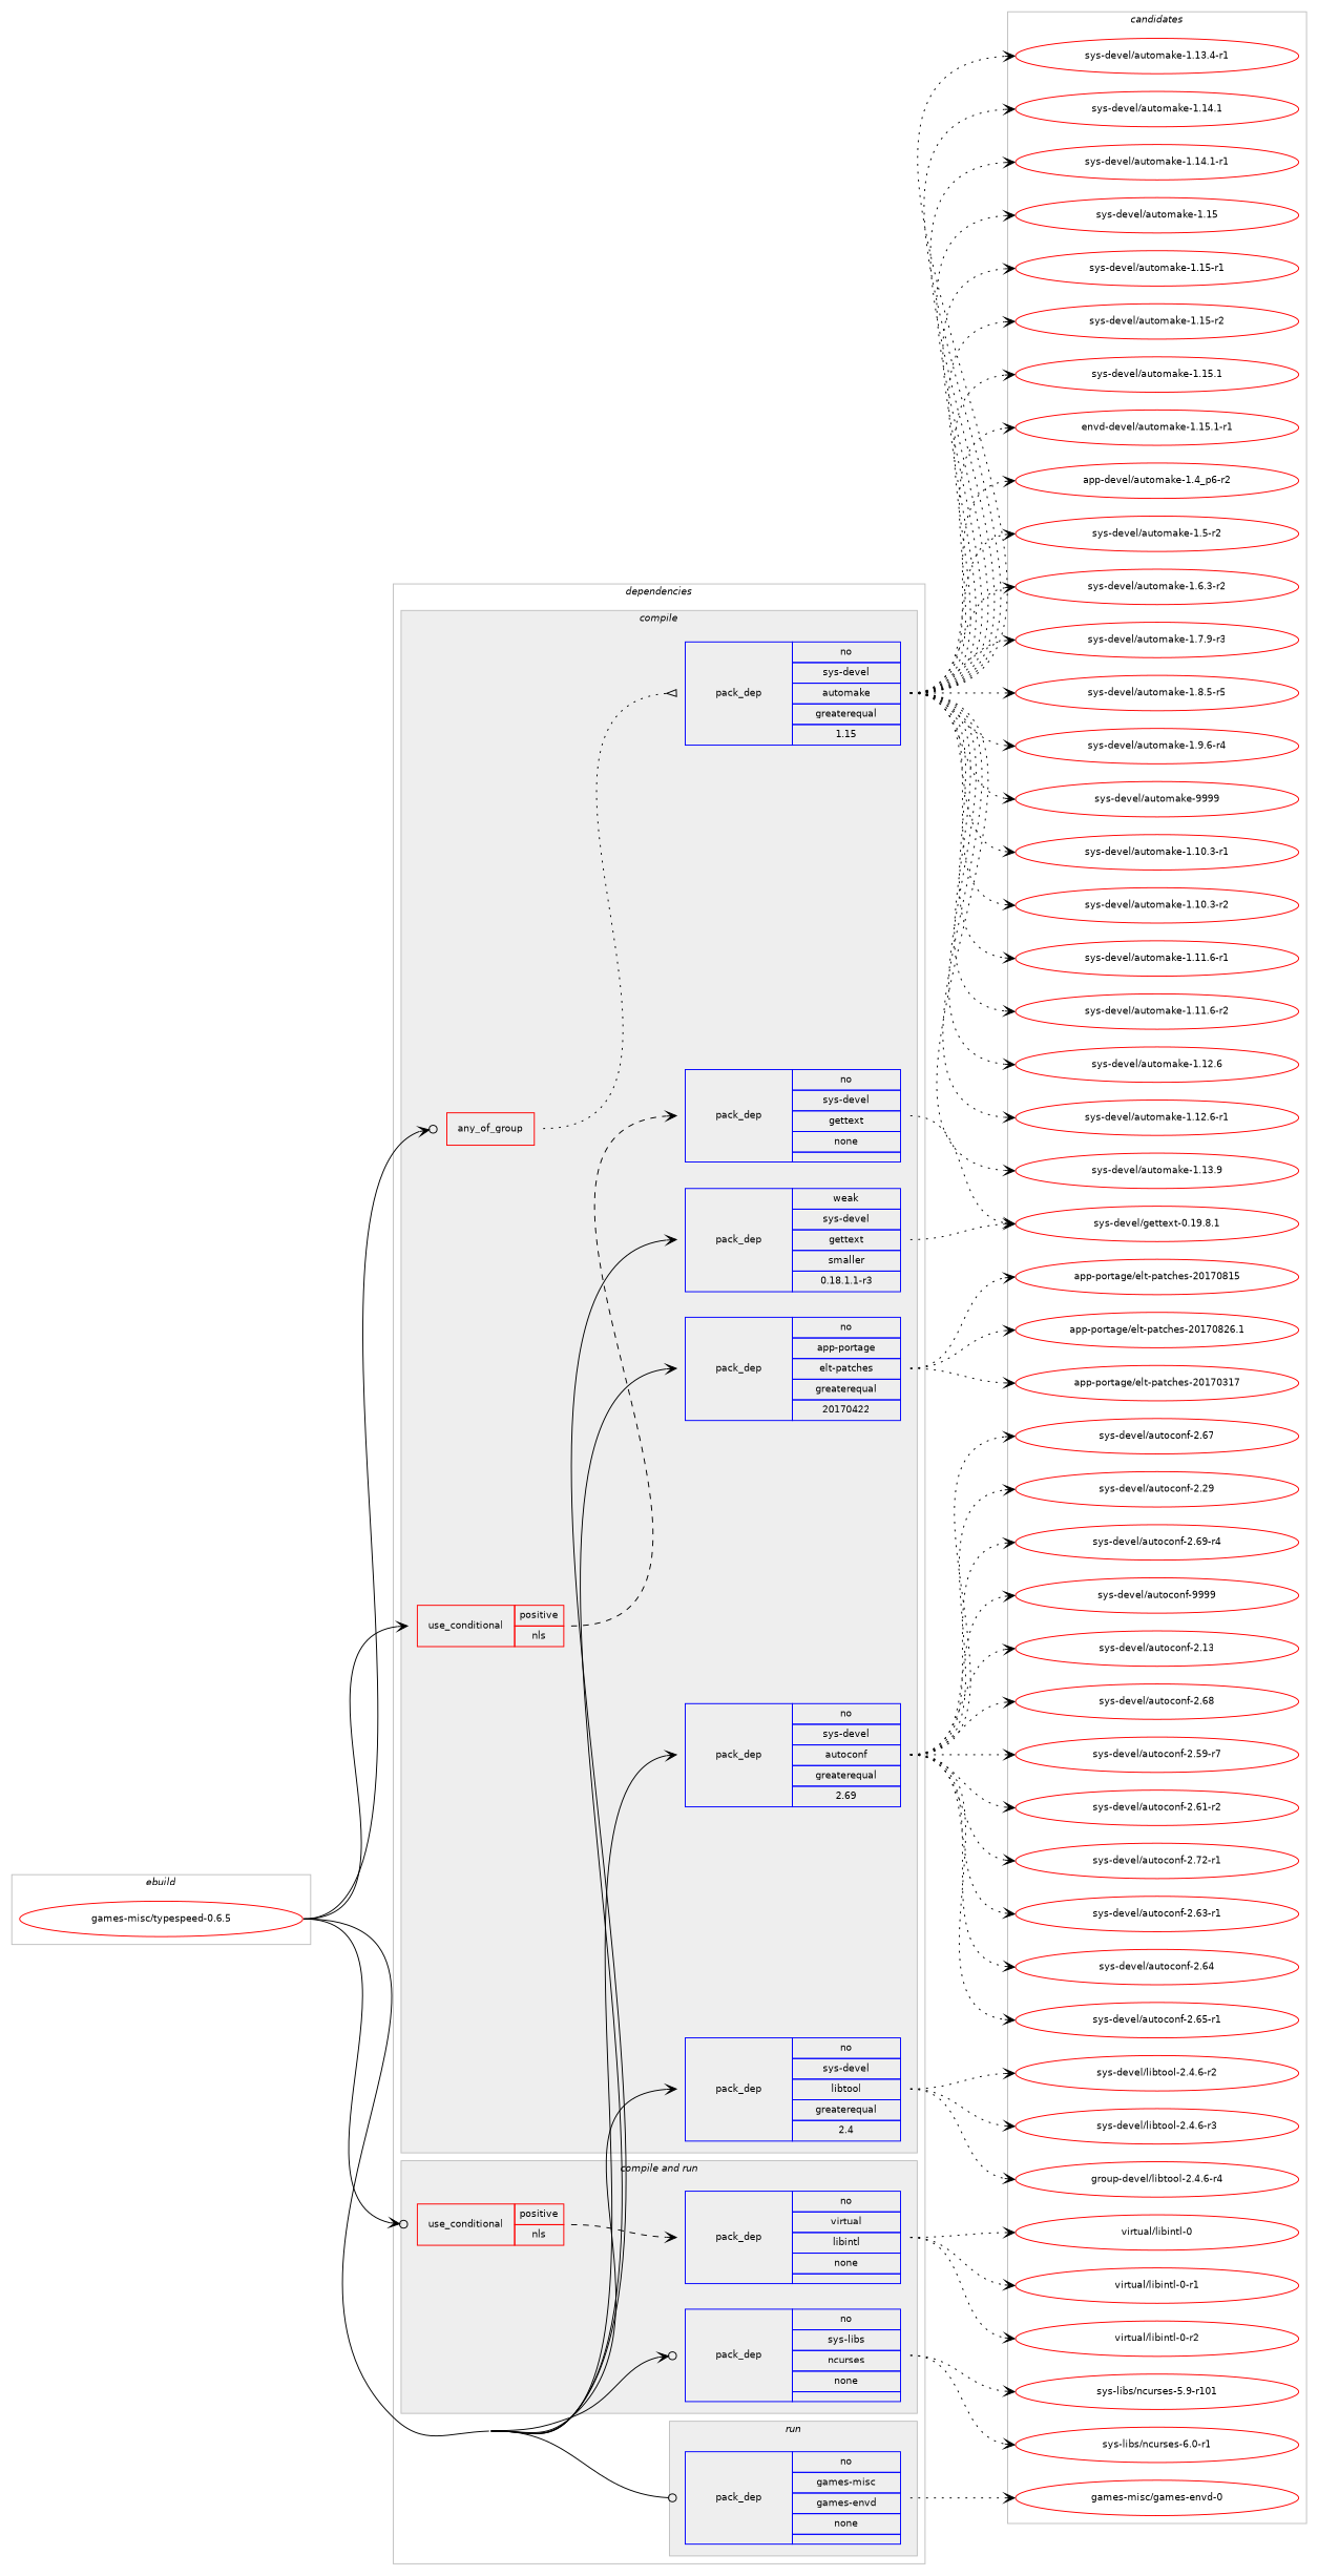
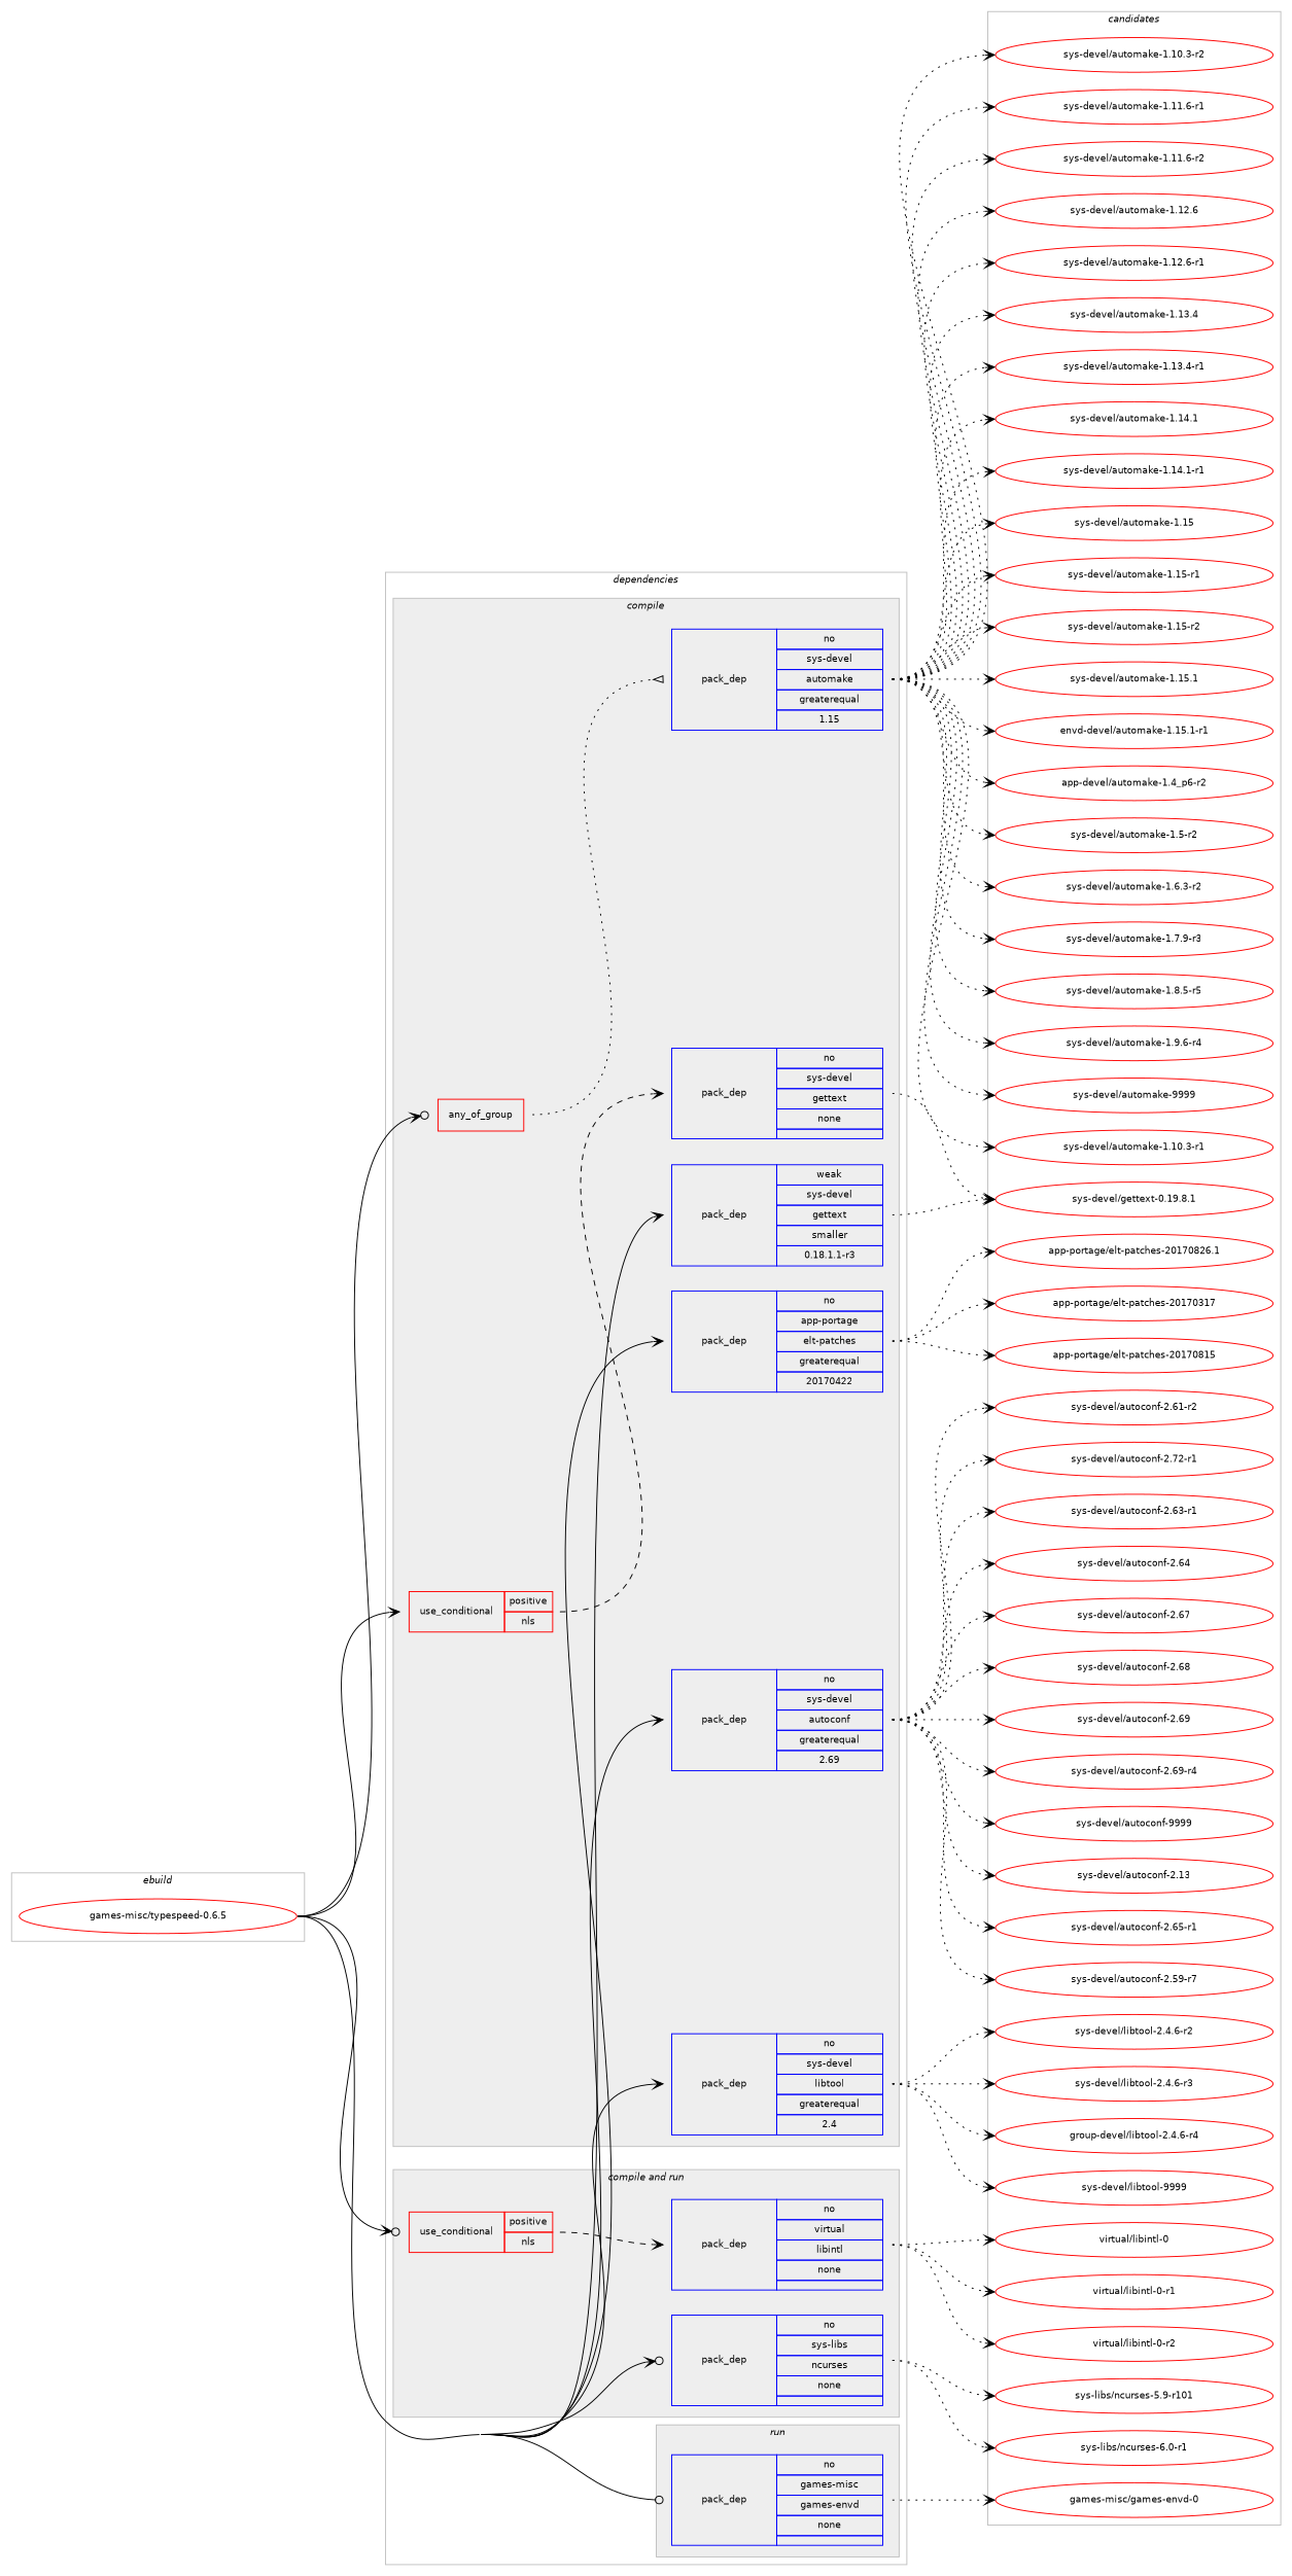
  digraph {
    compound=true
    concentrate=true
    fontname=Helvetica
    fontsize=10
    newrank=true
    rankdir=LR
    ranksep=1.5
    node [color=red fontname=Helvetica fontsize=10]
    edge [arrowhead=vee headport=w style=dotted tailport=e weight=100]
    n1 [label="games-misc/typespeed-0.6.5" width=4]
    n2 [color=blue label=<<TABLE BORDER="0" CELLBORDER="1" CELLSPACING="0" CELLPADDING="4" WIDTH="220"><TR><TD ROWSPAN="6" CELLPADDING="30">pack_dep</TD></TR><TR><TD WIDTH="110">no</TD></TR><TR><TD>sys-devel</TD></TR><TR><TD>automake</TD></TR><TR><TD>greaterequal</TD></TR><TR><TD>1.15</TD></TR></TABLE>> shape=none]
    n3 [label=<<TABLE BORDER="0" CELLBORDER="1" CELLSPACING="0" CELLPADDING="4"><TR><TD CELLPADDING="10">any_of_group</TD></TR></TABLE>> shape=none]
    n4 [color=blue label=<<TABLE BORDER="0" CELLBORDER="1" CELLSPACING="0" CELLPADDING="4" WIDTH="220"><TR><TD ROWSPAN="6" CELLPADDING="30">pack_dep</TD></TR><TR><TD WIDTH="110">no</TD></TR><TR><TD>sys-devel</TD></TR><TR><TD>gettext</TD></TR><TR><TD>none</TD></TR><TR><TD></TD></TR></TABLE>> shape=none]
    n5 [label=<<TABLE BORDER="0" CELLBORDER="1" CELLSPACING="0" CELLPADDING="4"><TR><TD ROWSPAN="3" CELLPADDING="10">use_conditional</TD></TR><TR><TD>positive</TD></TR><TR><TD>nls</TD></TR></TABLE>> shape=none]
    n6 [color=blue label=<<TABLE BORDER="0" CELLBORDER="1" CELLSPACING="0" CELLPADDING="4" WIDTH="220"><TR><TD ROWSPAN="6" CELLPADDING="30">pack_dep</TD></TR><TR><TD WIDTH="110">no</TD></TR><TR><TD>app-portage</TD></TR><TR><TD>elt-patches</TD></TR><TR><TD>greaterequal</TD></TR><TR><TD>20170422</TD></TR></TABLE>> shape=none]
    n7 [color=blue label=<<TABLE BORDER="0" CELLBORDER="1" CELLSPACING="0" CELLPADDING="4" WIDTH="220"><TR><TD ROWSPAN="6" CELLPADDING="30">pack_dep</TD></TR><TR><TD WIDTH="110">no</TD></TR><TR><TD>sys-devel</TD></TR><TR><TD>autoconf</TD></TR><TR><TD>greaterequal</TD></TR><TR><TD>2.69</TD></TR></TABLE>> shape=none]
    n8 [color=blue label=<<TABLE BORDER="0" CELLBORDER="1" CELLSPACING="0" CELLPADDING="4" WIDTH="220"><TR><TD ROWSPAN="6" CELLPADDING="30">pack_dep</TD></TR><TR><TD WIDTH="110">no</TD></TR><TR><TD>sys-devel</TD></TR><TR><TD>libtool</TD></TR><TR><TD>greaterequal</TD></TR><TR><TD>2.4</TD></TR></TABLE>> shape=none]
    n9 [color=blue label=<<TABLE BORDER="0" CELLBORDER="1" CELLSPACING="0" CELLPADDING="4" WIDTH="220"><TR><TD ROWSPAN="6" CELLPADDING="30">pack_dep</TD></TR><TR><TD WIDTH="110">weak</TD></TR><TR><TD>sys-devel</TD></TR><TR><TD>gettext</TD></TR><TR><TD>smaller</TD></TR><TR><TD>0.18.1.1-r3</TD></TR></TABLE>> shape=none]
    n10 [color=blue label=<<TABLE BORDER="0" CELLBORDER="1" CELLSPACING="0" CELLPADDING="4" WIDTH="220"><TR><TD ROWSPAN="6" CELLPADDING="30">pack_dep</TD></TR><TR><TD WIDTH="110">no</TD></TR><TR><TD>games-misc</TD></TR><TR><TD>games-envd</TD></TR><TR><TD>none</TD></TR><TR><TD></TD></TR></TABLE>> shape=none]
    n11 [color=blue label=<<TABLE BORDER="0" CELLBORDER="1" CELLSPACING="0" CELLPADDING="4" WIDTH="220"><TR><TD ROWSPAN="6" CELLPADDING="30">pack_dep</TD></TR><TR><TD WIDTH="110">no</TD></TR><TR><TD>virtual</TD></TR><TR><TD>libintl</TD></TR><TR><TD>none</TD></TR><TR><TD></TD></TR></TABLE>> shape=none]
    n12 [label=<<TABLE BORDER="0" CELLBORDER="1" CELLSPACING="0" CELLPADDING="4"><TR><TD ROWSPAN="3" CELLPADDING="10">use_conditional</TD></TR><TR><TD>positive</TD></TR><TR><TD>nls</TD></TR></TABLE>> shape=none]
    n13 [color=blue label=<<TABLE BORDER="0" CELLBORDER="1" CELLSPACING="0" CELLPADDING="4" WIDTH="220"><TR><TD ROWSPAN="6" CELLPADDING="30">pack_dep</TD></TR><TR><TD WIDTH="110">no</TD></TR><TR><TD>sys-libs</TD></TR><TR><TD>ncurses</TD></TR><TR><TD>none</TD></TR><TR><TD></TD></TR></TABLE>> shape=none]
    n14 [label="sys-devel/automake-1.10.3-r1" width=4]
    n15 [label="sys-devel/automake-1.10.3-r2" width=4]
    n16 [label="sys-devel/automake-1.11.6-r1" width=4]
    n17 [label="sys-devel/automake-1.11.6-r2" width=4]
    n18 [label="sys-devel/automake-1.12.6" width=4]
    n19 [label="sys-devel/automake-1.12.6-r1" width=4]
-   n20 [label="sys-devel/automake-1.13.9" width=4]
+   n20 [label="sys-devel/automake-1.13.4" width=4]
    n21 [label="sys-devel/automake-1.13.4-r1" width=4]
    n22 [label="sys-devel/automake-1.14.1" width=4]
    n23 [label="sys-devel/automake-1.14.1-r1" width=4]
    n24 [label="sys-devel/automake-1.15" width=4]
    n25 [label="sys-devel/automake-1.15-r1" width=4]
    n26 [label="sys-devel/automake-1.15-r2" width=4]
    n27 [label="sys-devel/automake-1.15.1" width=4]
    n28 [label="envd-devel/automake-1.15.1-r1" width=4]
    n29 [label="app-devel/automake-1.4_p6-r2" width=4]
    n30 [label="sys-devel/automake-1.5-r2" width=4]
    n31 [label="sys-devel/automake-1.6.3-r2" width=4]
    n32 [label="sys-devel/automake-1.7.9-r3" width=4]
    n33 [label="sys-devel/automake-1.8.5-r5" width=4]
    n34 [label="sys-devel/automake-1.9.6-r4" width=4]
    n35 [label="sys-devel/automake-9999" width=4]
    n36 [label="sys-devel/gettext-0.19.8.1" width=4]
    n37 [label="app-portage/elt-patches-20170317" width=4]
    n38 [label="app-portage/elt-patches-20170815" width=4]
    n39 [label="app-portage/elt-patches-20170826.1" width=4]
    n40 [label="sys-devel/autoconf-2.13" width=4]
    n41 [label="sys-devel/autoconf-2.59-r7" width=4]
    n42 [label="sys-devel/autoconf-2.61-r2" width=4]
    n43 [label="sys-devel/autoconf-2.72-r1" width=4]
    n44 [label="sys-devel/autoconf-2.63-r1" width=4]
    n45 [label="sys-devel/autoconf-2.64" width=4]
    n46 [label="sys-devel/autoconf-2.65-r1" width=4]
    n47 [label="sys-devel/autoconf-2.67" width=4]
    n48 [label="sys-devel/autoconf-2.68" width=4]
-   n49 [label="sys-devel/autoconf-2.29" width=4]
+   n49 [label="sys-devel/autoconf-2.69" width=4]
    n50 [label="sys-devel/autoconf-2.69-r4" width=4]
    n51 [label="sys-devel/autoconf-9999" width=4]
    n52 [label="sys-devel/libtool-2.4.6-r2" width=4]
    n53 [label="sys-devel/libtool-2.4.6-r3" width=4]
    n54 [label="group-devel/libtool-2.4.6-r4" width=4]
+   n55 [label="sys-devel/libtool-9999" width=4]
    n56 [label="virtual/libintl-0" width=4]
    n57 [label="virtual/libintl-0-r1" width=4]
    n58 [label="virtual/libintl-0-r2" width=4]
    n59 [label="sys-libs/ncurses-5.9-r101" width=4]
    n60 [label="sys-libs/ncurses-6.0-r1" width=4]
    n61 [label="games-misc/games-envd-0" width=4]
    subgraph cluster_1 {
      color=gray
      label=<<i>ebuild</i>>
      rank=same
      n1
    }
    subgraph cluster_2 {
      color=gray
      label=<<i>dependencies</i>>
      subgraph cluster_3 {
        color=gray
        fillcolor="#eeeeee"
        label=<<i>compile</i>>
        style=filled
        subgraph sub_4 {
          color=gray
          fillcolor="#eeeeee"
          label=<<i>compile</i>>
          style=filled
          n3
          subgraph sub_5 {
            color=gray
            fillcolor="#eeeeee"
            label=<<i>compile</i>>
            style=filled
            n2
          }
        }
        subgraph sub_6 {
          color=gray
          fillcolor="#eeeeee"
          label=<<i>compile</i>>
          style=filled
          n5
          subgraph sub_7 {
            color=gray
            fillcolor="#eeeeee"
            label=<<i>compile</i>>
            style=filled
            n4
          }
        }
        subgraph sub_8 {
          color=gray
          fillcolor="#eeeeee"
          label=<<i>compile</i>>
          style=filled
          n6
        }
        subgraph sub_9 {
          color=gray
          fillcolor="#eeeeee"
          label=<<i>compile</i>>
          style=filled
          n7
        }
        subgraph sub_10 {
          color=gray
          fillcolor="#eeeeee"
          label=<<i>compile</i>>
          style=filled
          n8
        }
        subgraph sub_11 {
          color=gray
          fillcolor="#eeeeee"
          label=<<i>compile</i>>
          style=filled
          n9
        }
      }
      subgraph cluster_12 {
        color=gray
        fillcolor="#eeeeee"
        label=<<i>run</i>>
        style=filled
        subgraph sub_13 {
          color=gray
          fillcolor="#eeeeee"
          label=<<i>run</i>>
          style=filled
          n10
        }
      }
      subgraph cluster_14 {
        color=gray
        fillcolor="#eeeeee"
        label=<<i>compile and run</i>>
        style=filled
        subgraph sub_15 {
          color=gray
          fillcolor="#eeeeee"
          label=<<i>compile and run</i>>
          style=filled
          n12
          subgraph sub_16 {
            color=gray
            fillcolor="#eeeeee"
            label=<<i>compile and run</i>>
            style=filled
            n11
          }
        }
        subgraph sub_17 {
          color=gray
          fillcolor="#eeeeee"
          label=<<i>compile and run</i>>
          style=filled
          n13
        }
      }
    }
    subgraph cluster_18 {
      color=gray
      label=<<i>candidates</i>>
      rank=same
      subgraph sub_19 {
        color=black
        label=<<i>candidates</i>>
        nodesep=1
        rank=same
        n14
        n15
        n16
        n17
        n18
        n19
        n20
        n21
        n22
        n23
        n24
        n25
        n26
        n27
        n28
        n29
        n30
        n31
        n32
        n33
        n34
        n35
      }
      subgraph sub_20 {
        color=black
        label=<<i>candidates</i>>
        nodesep=1
        rank=same
        n36
      }
      subgraph sub_21 {
        color=black
        label=<<i>candidates</i>>
        nodesep=1
        rank=same
        n37
        n38
        n39
      }
      subgraph sub_22 {
        color=black
        label=<<i>candidates</i>>
        nodesep=1
        rank=same
        n40
        n41
        n42
        n43
        n44
        n45
        n46
        n47
        n48
        n49
        n50
        n51
      }
      subgraph sub_23 {
        color=black
        label=<<i>candidates</i>>
        nodesep=1
        rank=same
        n52
        n53
        n54
+       n55
      }
      subgraph sub_24 {
        color=black
        label=<<i>candidates</i>>
        nodesep=1
        rank=same
        n36
      }
      subgraph sub_25 {
        color=black
        label=<<i>candidates</i>>
        nodesep=1
        rank=same
        n56
        n57
        n58
      }
      subgraph sub_26 {
        color=black
        label=<<i>candidates</i>>
        nodesep=1
        rank=same
        n59
        n60
      }
      subgraph sub_27 {
        color=black
        label=<<i>candidates</i>>
        nodesep=1
        rank=same
        n61
      }
    }
    n1 -> n3 [arrowhead=odotvee style=solid weight=20]
    n1 -> n5 [style=solid weight=20]
    n1 -> n6 [style=solid weight=20]
    n1 -> n7 [style=solid weight=20]
    n1 -> n8 [style=solid weight=20]
    n1 -> n9 [style=solid weight=20]
    n1 -> n10 [arrowhead=odot style=solid weight=20]
    n1 -> n12 [arrowhead=odotvee style=solid weight=20]
    n1 -> n13 [arrowhead=odotvee style=solid weight=20]
    n2 -> n14
    n2 -> n15
    n2 -> n16
    n2 -> n17
    n2 -> n18
    n2 -> n19
    n2 -> n20
    n2 -> n21
    n2 -> n22
    n2 -> n23
    n2 -> n24
    n2 -> n25
    n2 -> n26
    n2 -> n27
    n2 -> n28
    n2 -> n29
    n2 -> n30
    n2 -> n31
    n2 -> n32
    n2 -> n33
    n2 -> n34
    n2 -> n35
    n3 -> n2 [arrowhead=oinv weight=20]
    n4 -> n36
    n5 -> n4 [style=dashed weight=20]
    n6 -> n37
    n6 -> n38
    n6 -> n39
    n7 -> n40
    n7 -> n41
    n7 -> n42
    n7 -> n43
    n7 -> n44
    n7 -> n45
    n7 -> n46
    n7 -> n47
    n7 -> n48
    n7 -> n49
    n7 -> n50
    n7 -> n51
    n8 -> n52
    n8 -> n53
    n8 -> n54
+   n8 -> n55
    n9 -> n36
    n10 -> n61
    n11 -> n56
    n11 -> n57
    n11 -> n58
    n12 -> n11 [style=dashed weight=20]
    n13 -> n59
    n13 -> n60
  }
